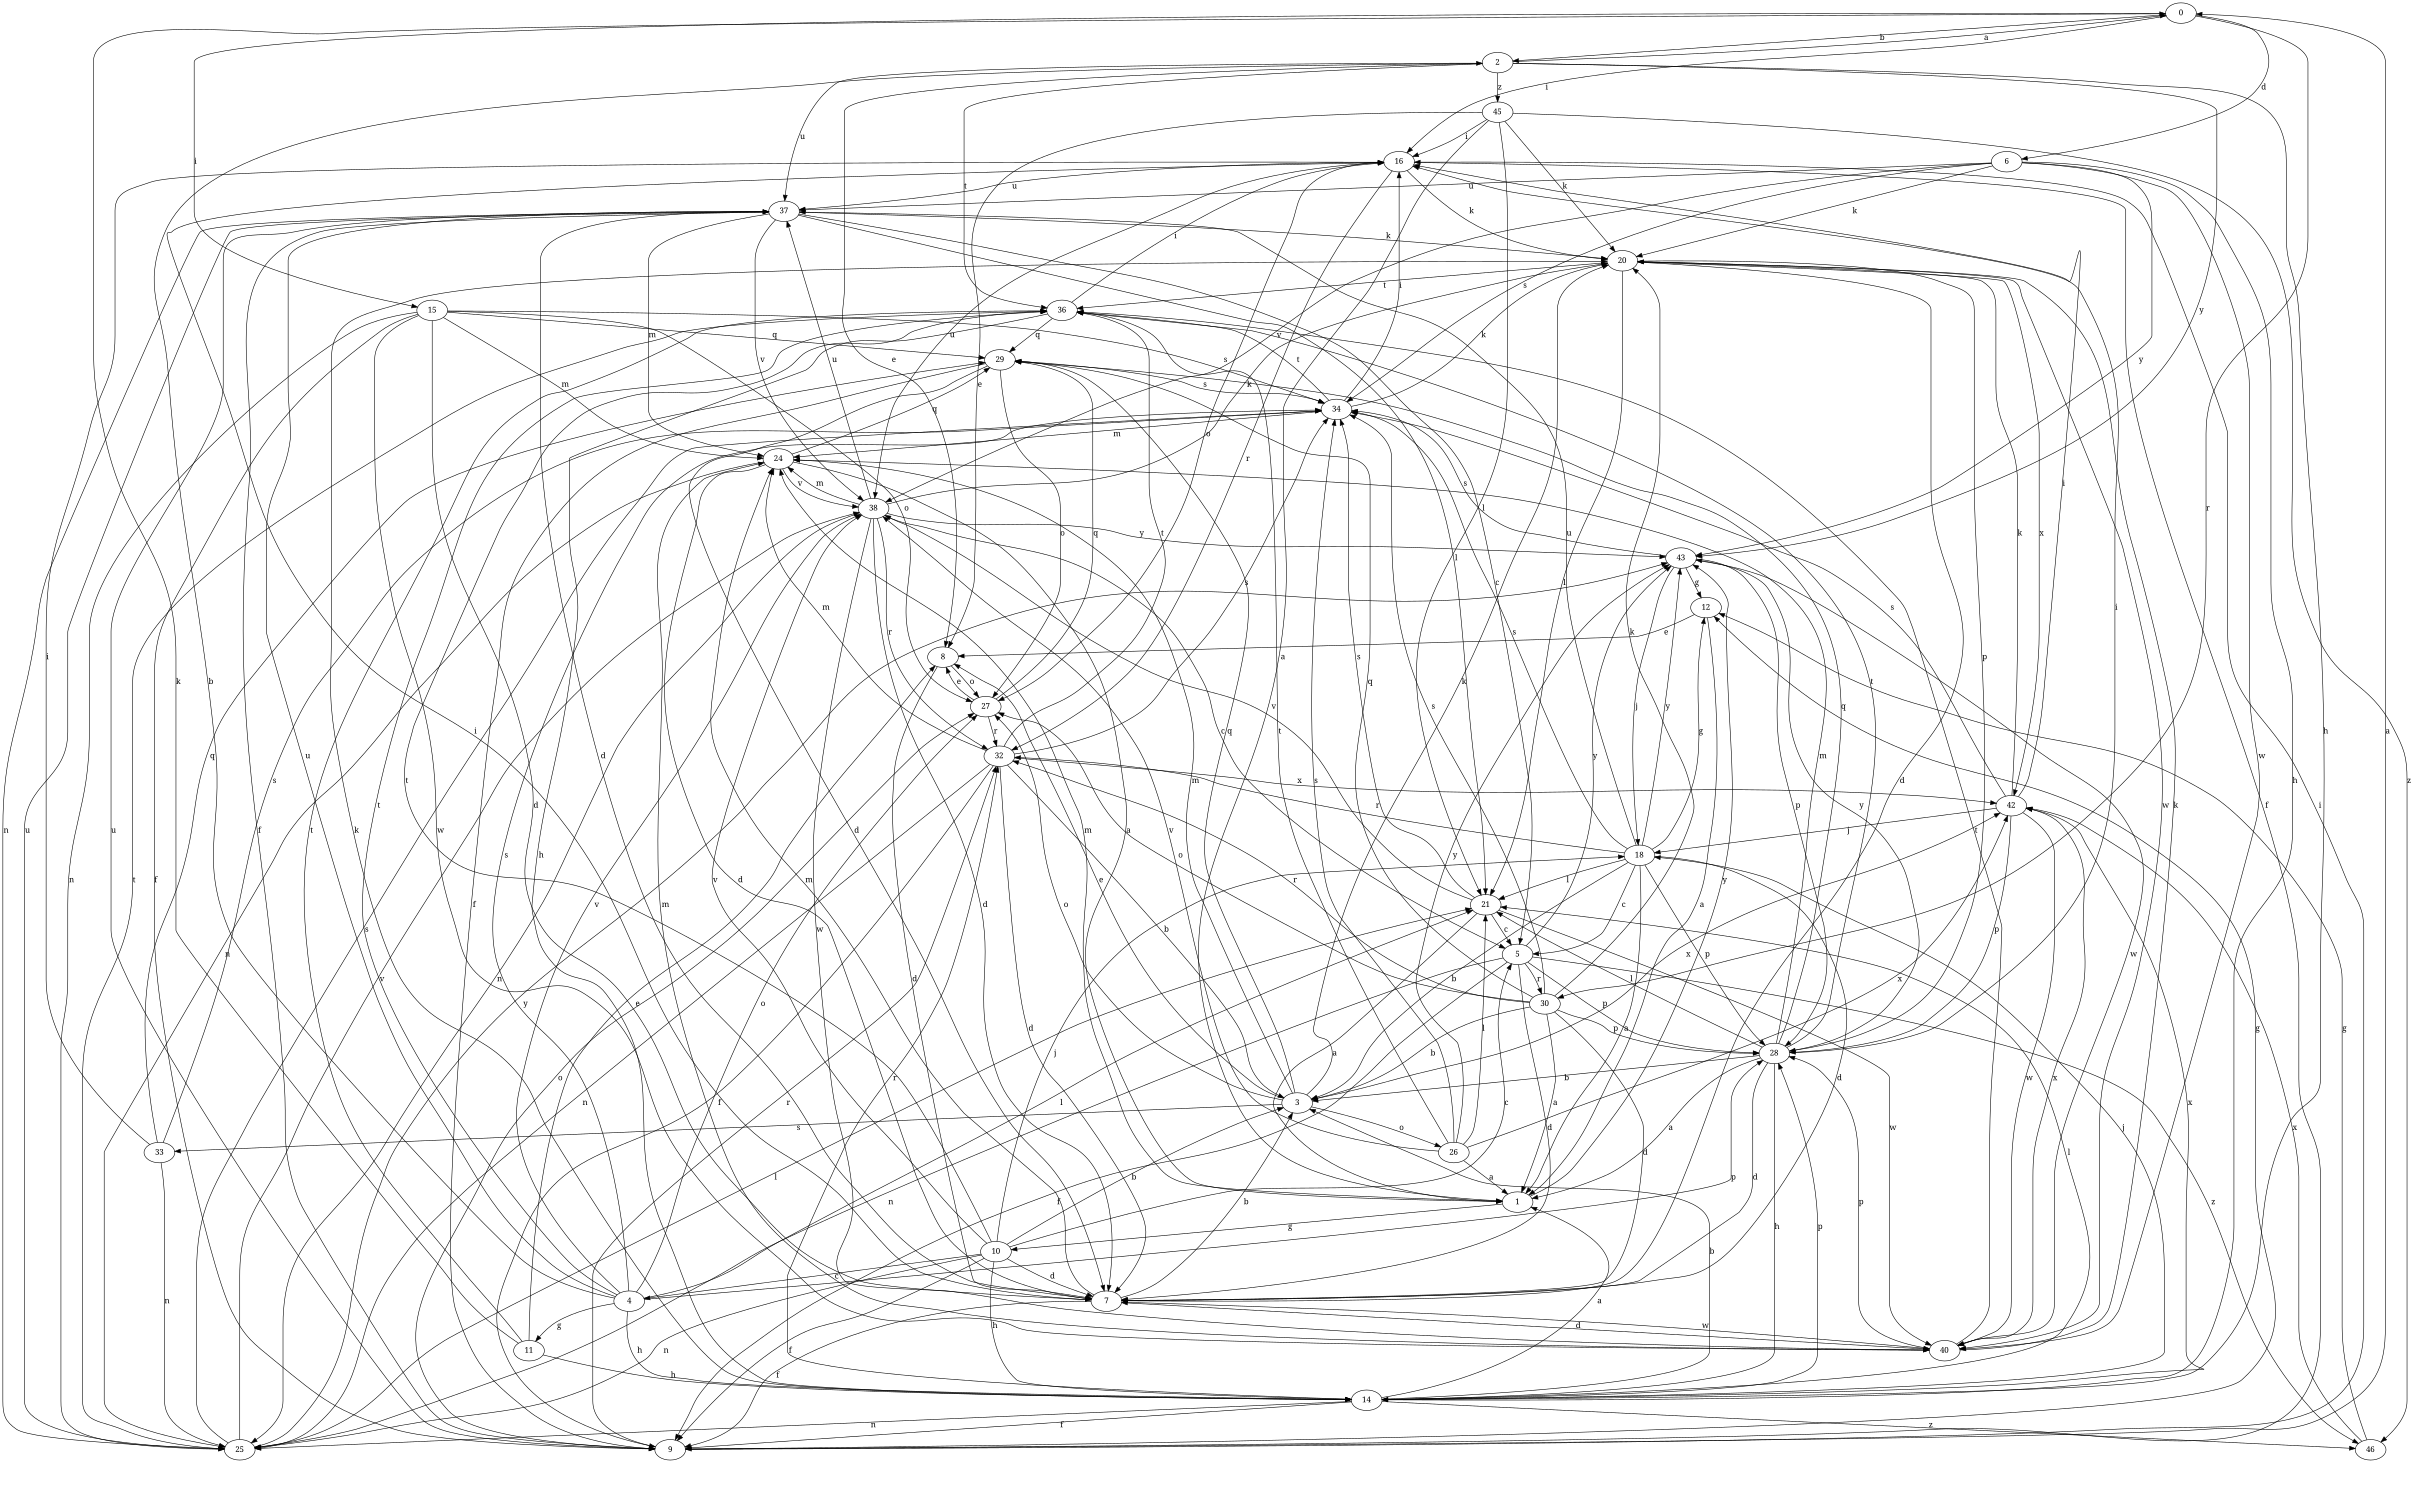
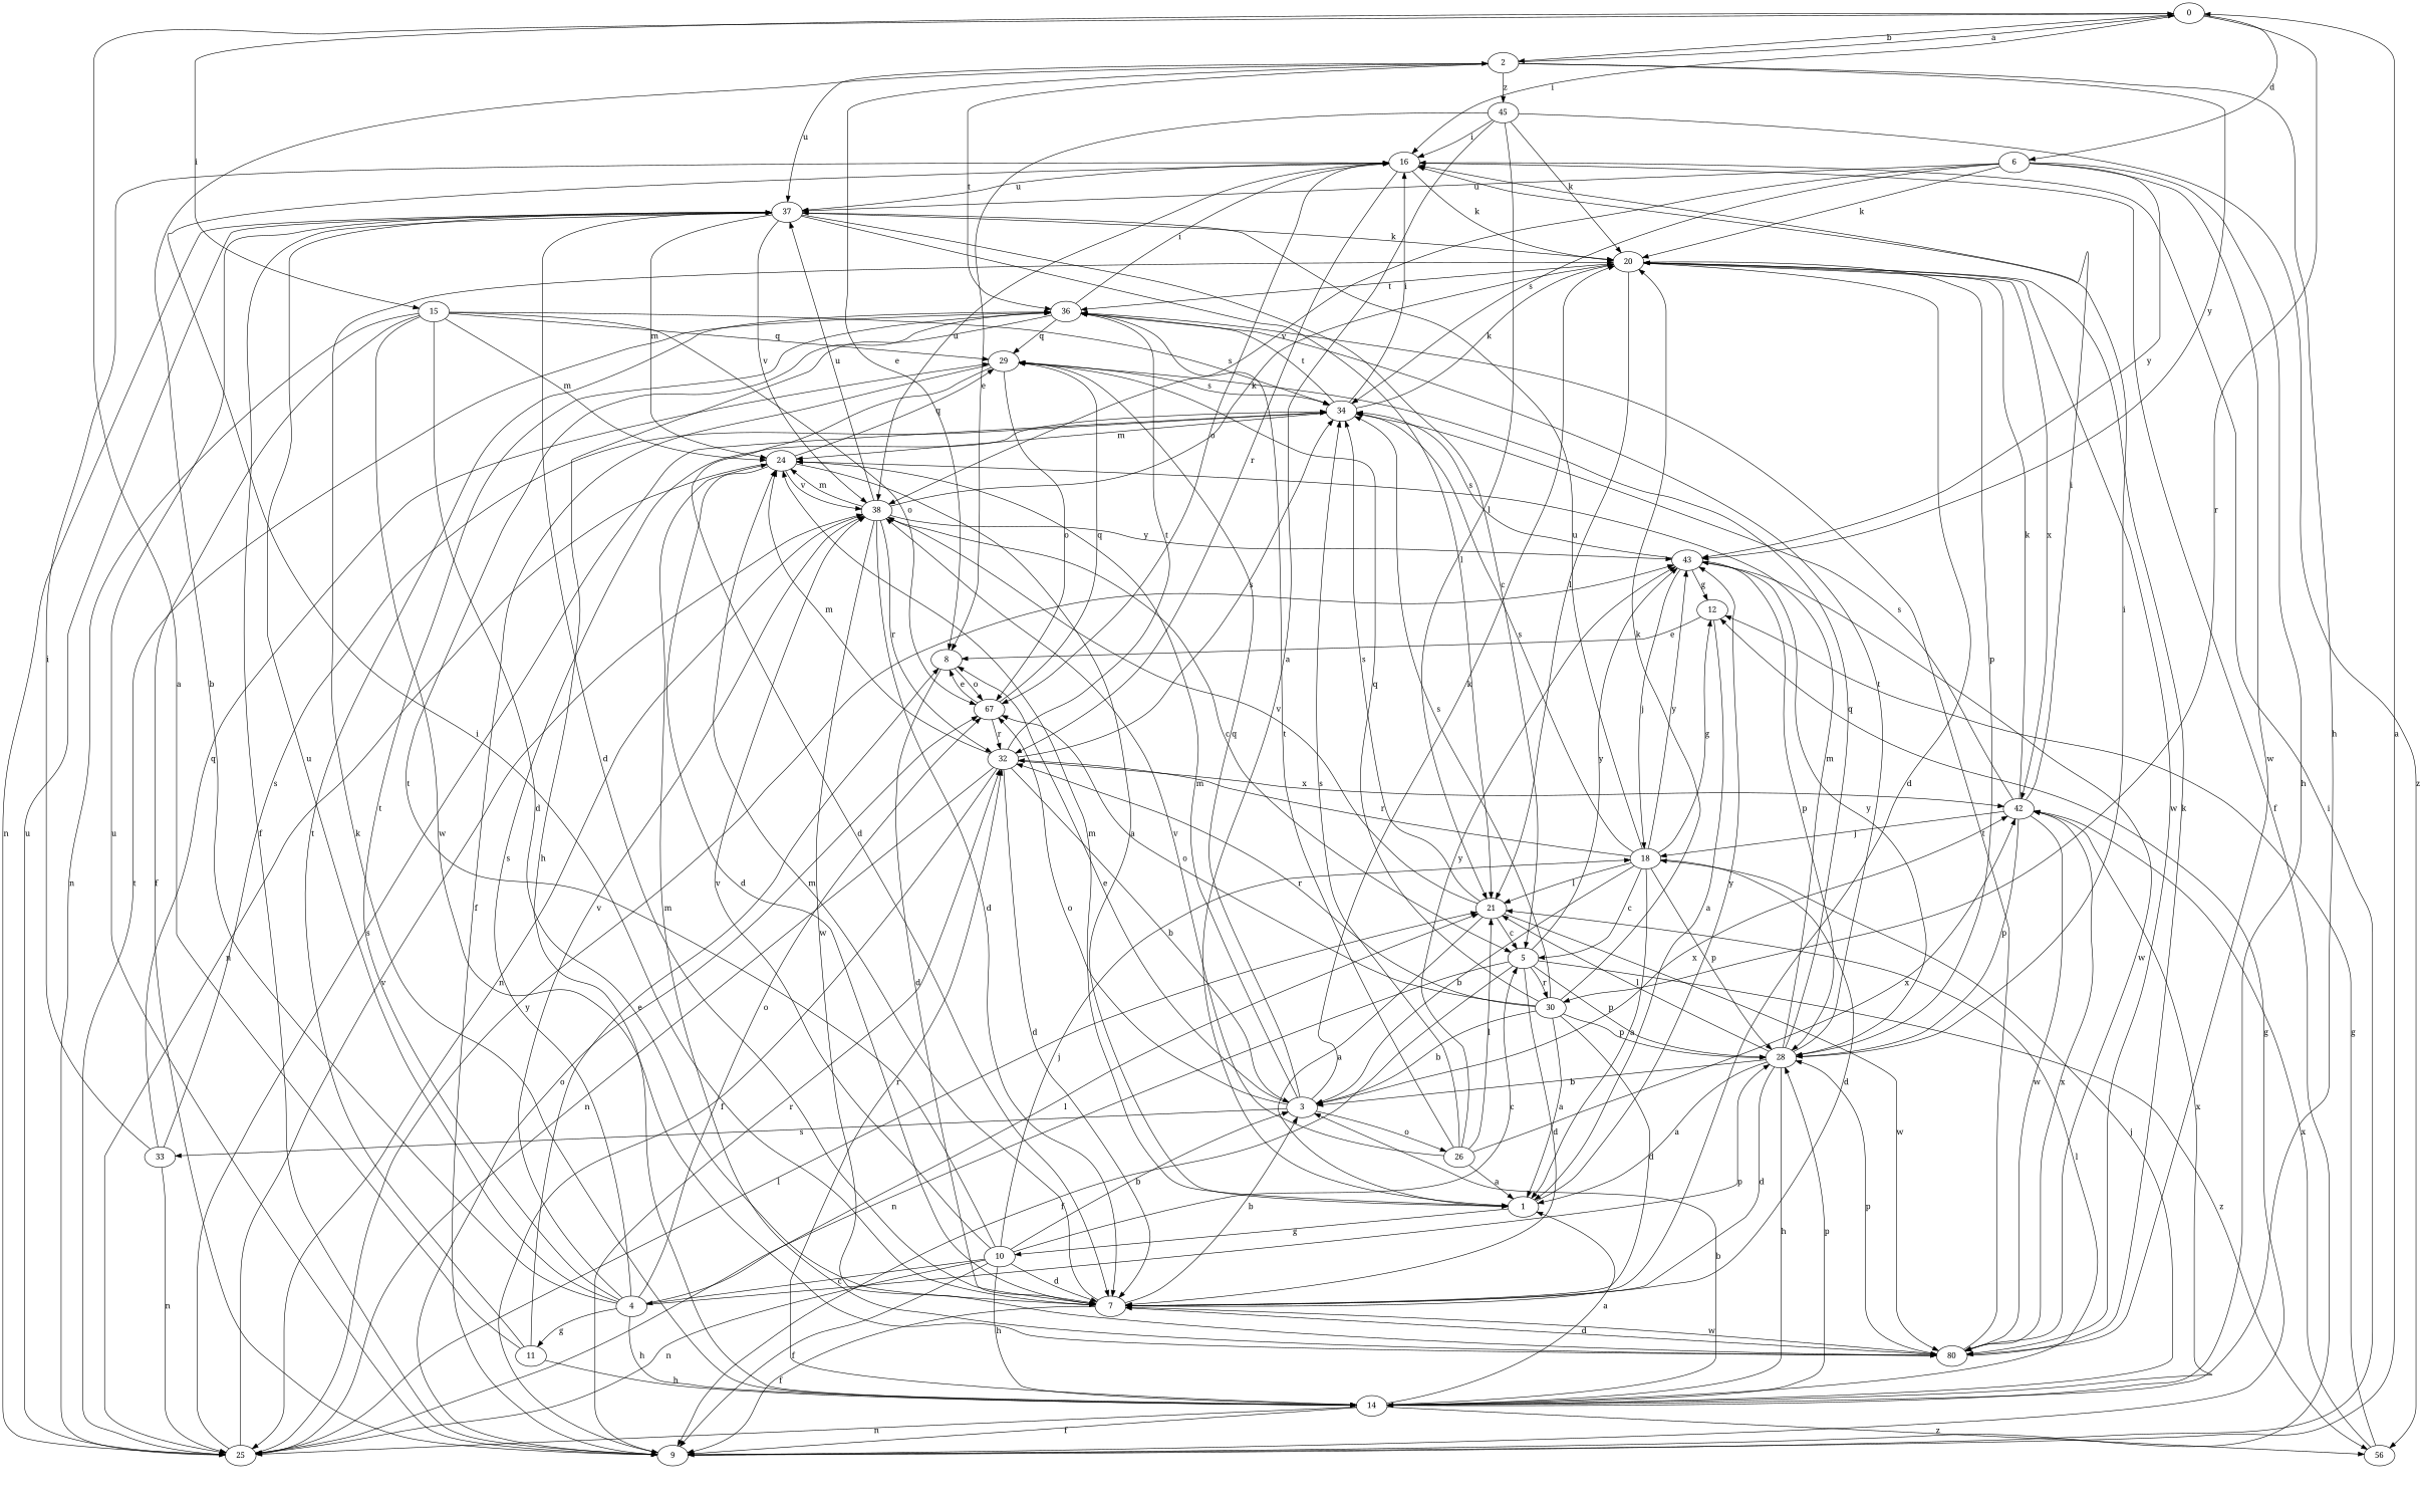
  strict digraph {
    fontname="Noto Serif"
    node [fontname="Noto Serif"]
    edge [fontname="Noto Serif"]
    0
    2
    6
    15
    16
    30
    43
    8
    14
    36
    37
    45
    20
    34
    38
-   40
+   40 [label=80]
    24
-   27
+   27 [label=67]
    29
    7
    9
    25
    32
    1
    3
    28
    10
    4
    5
    18
    12
    42
    21
-   46
+   46 [label=56]
    26
    33
    11
    0 -> 2 [label=b]
    0 -> 6 [label=d]
    0 -> 15 [label=i]
    0 -> 16 [label=i]
    0 -> 30 [label=r]
    2 -> 0 [label=a]
    2 -> 43 [label=y]
    2 -> 8 [label=e]
    2 -> 14 [label=h]
    2 -> 36 [label=t]
    2 -> 37 [label=u]
    2 -> 45 [label=z]
    6 -> 43 [label=y]
    6 -> 14 [label=h]
    6 -> 37 [label=u]
    6 -> 20 [label=k]
    6 -> 34 [label=s]
    6 -> 38 [label=v]
    6 -> 40 [label=w]
    15 -> 34 [label=s]
    15 -> 40 [label=w]
    15 -> 24 [label=m]
    15 -> 27 [label=o]
    15 -> 29 [label=q]
    15 -> 7 [label=d]
    15 -> 9 [label=f]
    15 -> 25 [label=n]
    16 -> 37 [label=u]
    16 -> 20 [label=k]
    16 -> 38 [label=u]
    16 -> 27 [label=o]
    16 -> 9 [label=f]
    16 -> 32 [label=r]
    30 -> 20 [label=k]
    30 -> 34 [label=s]
    30 -> 27 [label=o]
    30 -> 29 [label=q]
    30 -> 7 [label=d]
    30 -> 32 [label=r]
    30 -> 1 [label=a]
    30 -> 3 [label=b]
    30 -> 28 [label=p]
    43 -> 34 [label=s]
    43 -> 40 [label=w]
    43 -> 28 [label=p]
    43 -> 18 [label=j]
    43 -> 12 [label=g]
    8 -> 27 [label=o]
    8 -> 7 [label=d]
    14 -> 20 [label=k]
    14 -> 9 [label=f]
    14 -> 25 [label=n]
    14 -> 32 [label=r]
    14 -> 1 [label=a]
    14 -> 3 [label=b]
    14 -> 28 [label=p]
    14 -> 18 [label=j]
    14 -> 42 [label=x]
    14 -> 21 [label=l]
    14 -> 46 [label=z]
    36 -> 16 [label=i]
    36 -> 14 [label=h]
    36 -> 29 [label=q]
    37 -> 20 [label=k]
    37 -> 38 [label=v]
    37 -> 24 [label=m]
    37 -> 7 [label=d]
    37 -> 9 [label=f]
    37 -> 25 [label=n]
    37 -> 5 [label=c]
    37 -> 21 [label=l]
    45 -> 16 [label=i]
    45 -> 8 [label=e]
    45 -> 20 [label=k]
    45 -> 1 [label=a]
    45 -> 21 [label=l]
    45 -> 46 [label=z]
    20 -> 36 [label=t]
    20 -> 40 [label=w]
    20 -> 7 [label=d]
    20 -> 28 [label=p]
    20 -> 42 [label=x]
    20 -> 21 [label=l]
    34 -> 16 [label=i]
    34 -> 36 [label=t]
    34 -> 20 [label=k]
    34 -> 24 [label=m]
    38 -> 43 [label=y]
    38 -> 37 [label=u]
    38 -> 20 [label=k]
    38 -> 40 [label=w]
    38 -> 24 [label=m]
    38 -> 7 [label=d]
    38 -> 25 [label=n]
    38 -> 32 [label=r]
    38 -> 5 [label=c]
    40 -> 36 [label=t]
    40 -> 20 [label=k]
    40 -> 24 [label=m]
    40 -> 7 [label=d]
    40 -> 28 [label=p]
    40 -> 42 [label=x]
    24 -> 38 [label=v]
    24 -> 29 [label=q]
    24 -> 7 [label=d]
    24 -> 25 [label=n]
    24 -> 1 [label=a]
    27 -> 8 [label=e]
    27 -> 29 [label=q]
    27 -> 32 [label=r]
    29 -> 34 [label=s]
    29 -> 27 [label=o]
    29 -> 7 [label=d]
    29 -> 9 [label=f]
    7 -> 16 [label=i]
    7 -> 40 [label=w]
    7 -> 24 [label=m]
    7 -> 9 [label=f]
    7 -> 3 [label=b]
    9 -> 0 [label=a]
    9 -> 16 [label=i]
    9 -> 37 [label=u]
    9 -> 27 [label=o]
    9 -> 32 [label=r]
    9 -> 12 [label=g]
    25 -> 43 [label=y]
    25 -> 36 [label=t]
    25 -> 37 [label=u]
    25 -> 34 [label=s]
    25 -> 38 [label=v]
    25 -> 21 [label=l]
    32 -> 36 [label=t]
    32 -> 34 [label=s]
    32 -> 24 [label=m]
    32 -> 7 [label=d]
    32 -> 9 [label=f]
    32 -> 25 [label=n]
    32 -> 3 [label=b]
    32 -> 42 [label=x]
    1 -> 43 [label=y]
    1 -> 24 [label=m]
    1 -> 10 [label=g]
    3 -> 8 [label=e]
    3 -> 20 [label=k]
    3 -> 24 [label=m]
    3 -> 27 [label=o]
    3 -> 29 [label=q]
    3 -> 42 [label=x]
    3 -> 26 [label=o]
    3 -> 33 [label=s]
    28 -> 16 [label=i]
    28 -> 43 [label=y]
    28 -> 14 [label=h]
    28 -> 36 [label=t]
    28 -> 24 [label=m]
    28 -> 29 [label=q]
    28 -> 7 [label=d]
    28 -> 1 [label=a]
    28 -> 3 [label=b]
    28 -> 21 [label=l]
    10 -> 14 [label=h]
    10 -> 36 [label=t]
    10 -> 38 [label=v]
    10 -> 7 [label=d]
    10 -> 9 [label=f]
    10 -> 25 [label=n]
    10 -> 3 [label=b]
    10 -> 4 [label=c]
    10 -> 5 [label=c]
    10 -> 18 [label=j]
    4 -> 2 [label=b]
    4 -> 14 [label=h]
    4 -> 36 [label=t]
    4 -> 37 [label=u]
    4 -> 34 [label=s]
    4 -> 38 [label=v]
    4 -> 27 [label=o]
    4 -> 28 [label=p]
    4 -> 21 [label=l]
    4 -> 11 [label=g]
    5 -> 30 [label=r]
    5 -> 43 [label=y]
    5 -> 7 [label=d]
    5 -> 9 [label=f]
    5 -> 25 [label=n]
    5 -> 28 [label=p]
    5 -> 46 [label=z]
    18 -> 43 [label=y]
    18 -> 37 [label=u]
    18 -> 34 [label=s]
    18 -> 7 [label=d]
    18 -> 32 [label=r]
    18 -> 1 [label=a]
    18 -> 3 [label=b]
    18 -> 28 [label=p]
    18 -> 5 [label=c]
    18 -> 12 [label=g]
    18 -> 21 [label=l]
    12 -> 8 [label=e]
    12 -> 1 [label=a]
    42 -> 16 [label=i]
    42 -> 20 [label=k]
    42 -> 34 [label=s]
    42 -> 40 [label=w]
    42 -> 28 [label=p]
    42 -> 18 [label=j]
    21 -> 34 [label=s]
    21 -> 38 [label=v]
    21 -> 40 [label=w]
    21 -> 1 [label=a]
    21 -> 5 [label=c]
    46 -> 12 [label=g]
    46 -> 42 [label=x]
    26 -> 43 [label=y]
    26 -> 36 [label=t]
    26 -> 34 [label=s]
    26 -> 38 [label=v]
    26 -> 1 [label=a]
    26 -> 42 [label=x]
    26 -> 21 [label=l]
    33 -> 16 [label=i]
    33 -> 34 [label=s]
    33 -> 29 [label=q]
    33 -> 25 [label=n]
-   11 -> 0 [label=k]
+   11 -> 0 [label=a]
    11 -> 8 [label=e]
    11 -> 14 [label=h]
    11 -> 36 [label=t]
  }
